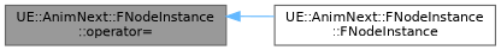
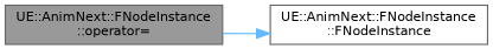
  digraph {
    rankdir=LR
    node [fontname=Helvetica fontsize=10 shape=box style=filled]
    n1 [color=gray40 fillcolor=grey60 fontcolor=black height=0.2 label="UE::AnimNext::FNodeInstance\l::operator=" width=0.4]
    n2 [color=grey40 fillcolor=white height=0.2 label="UE::AnimNext::FNodeInstance\l::FNodeInstance" width=0.4]
-   n2 -> n1 [color=steelblue1 fontname=Helvetica fontsize=10 labelfontname=Helvetica labelfontsize=10 style=solid]
+   n1 -> n2 [color=steelblue1 fontname=Helvetica fontsize=10 labelfontname=Helvetica labelfontsize=10 style=solid]
  }
